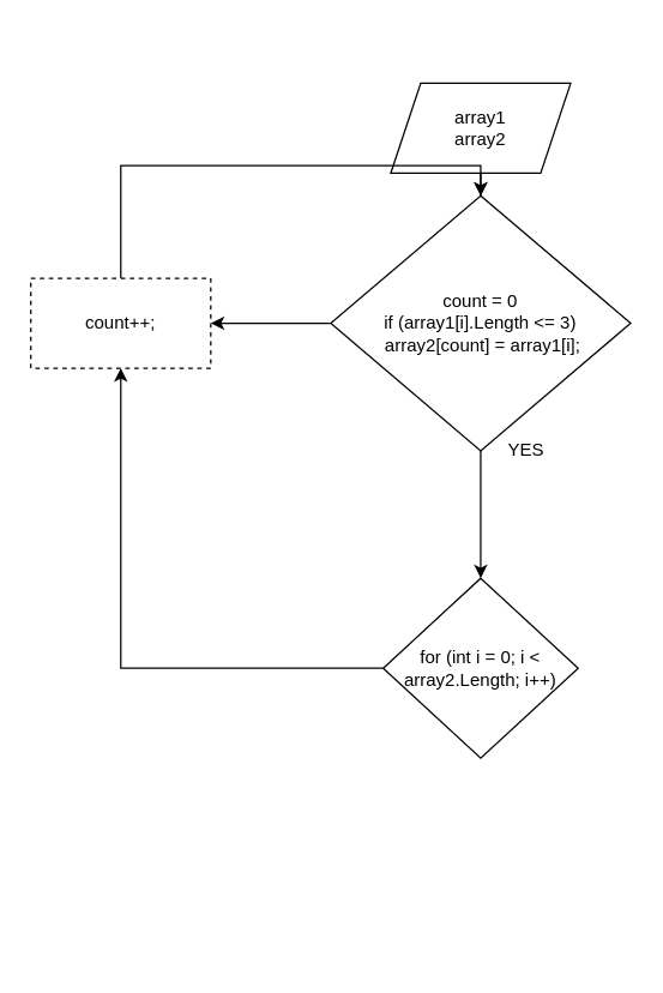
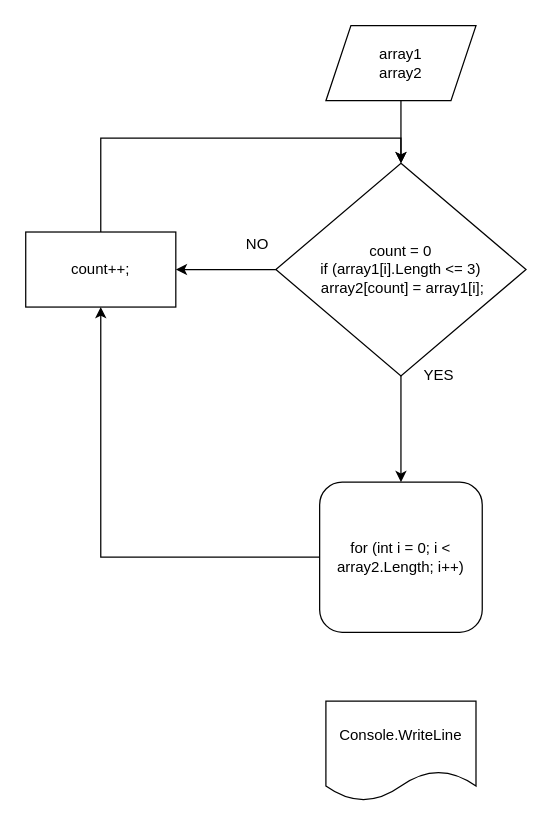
  <mxCell id="0" />
  <mxCell id="1" parent="0" />
  <mxCell id="2" style="edgeStyle=orthogonalEdgeStyle;rounded=0;orthogonalLoop=1;jettySize=auto;html=1;entryX=0.5;entryY=0;entryDx=0;entryDy=0;" parent="1" source="3" target="6" edge="1"><mxGeometry relative="1" as="geometry" /></mxCell>
- <mxCell id="3" value="array1&lt;br&gt;array2" style="shape=parallelogram;perimeter=parallelogramPerimeter;whiteSpace=wrap;html=1;fixedSize=1;" parent="1" vertex="1"><mxGeometry x="260" y="55" width="120" height="60" as="geometry" /></mxCell>
+ <mxCell id="3" value="array1&lt;br&gt;array2" style="shape=parallelogram;perimeter=parallelogramPerimeter;whiteSpace=wrap;html=1;fixedSize=1;" parent="1" vertex="1"><mxGeometry x="260" y="20" width="120" height="60" as="geometry" /></mxCell>
  <mxCell id="4" style="edgeStyle=orthogonalEdgeStyle;rounded=0;orthogonalLoop=1;jettySize=auto;html=1;entryX=0.5;entryY=0;entryDx=0;entryDy=0;" parent="1" source="6" target="8" edge="1"><mxGeometry relative="1" as="geometry" /></mxCell>
  <mxCell id="5" style="edgeStyle=orthogonalEdgeStyle;rounded=0;orthogonalLoop=1;jettySize=auto;html=1;" parent="1" source="6" target="10" edge="1"><mxGeometry relative="1" as="geometry" /></mxCell>
  <mxCell id="6" value="&lt;div&gt;count = 0&lt;/div&gt;&lt;div&gt;if (array1[i].Length &amp;lt;= 3)&lt;/div&gt;&lt;div&gt;&amp;nbsp;array2[count] = array1[i];&lt;/div&gt;" style="rhombus;whiteSpace=wrap;html=1;" parent="1" vertex="1"><mxGeometry x="220" y="130" width="200" height="170" as="geometry" /></mxCell>
  <mxCell id="7" style="edgeStyle=orthogonalEdgeStyle;rounded=0;orthogonalLoop=1;jettySize=auto;html=1;" parent="1" source="8" target="10" edge="1"><mxGeometry relative="1" as="geometry" /></mxCell>
- <mxCell id="8" value="for (int i = 0; i &amp;lt; array2.Length; i++)" style="rhombus;whiteSpace=wrap;html=1;" parent="1" vertex="1"><mxGeometry x="255" y="385" width="130" height="120" as="geometry" /></mxCell>
+ <mxCell id="8" value="for (int i = 0; i &amp;lt; array2.Length; i++)" style="whiteSpace=wrap;html=1;rounded=1;" parent="1" vertex="1"><mxGeometry x="255" y="385" width="130" height="120" as="geometry" /></mxCell>
  <mxCell id="9" style="edgeStyle=orthogonalEdgeStyle;rounded=0;orthogonalLoop=1;jettySize=auto;html=1;entryX=0.5;entryY=0;entryDx=0;entryDy=0;" parent="1" source="10" target="6" edge="1"><mxGeometry relative="1" as="geometry"><Array as="points"><mxPoint x="80" y="110" /><mxPoint x="320" y="110" /></Array></mxGeometry></mxCell>
- <mxCell id="10" value="&lt;span style=&quot;&quot;&gt;count++;&lt;/span&gt;" style="rounded=0;whiteSpace=wrap;html=1;dashed=1;" parent="1" vertex="1"><mxGeometry x="20" y="185" width="120" height="60" as="geometry" /></mxCell>
+ <mxCell id="10" value="&lt;span style=&quot;&quot;&gt;count++;&lt;/span&gt;" style="rounded=0;whiteSpace=wrap;html=1;" parent="1" vertex="1"><mxGeometry x="20" y="185" width="120" height="60" as="geometry" /></mxCell>
+ <mxCell id="11" value="Console.WriteLine" style="shape=document;whiteSpace=wrap;html=1;boundedLbl=1;" parent="1" vertex="1"><mxGeometry x="260" y="560" width="120" height="80" as="geometry" /></mxCell>
  <mxCell id="12" value="YES" style="text;html=1;align=center;verticalAlign=middle;resizable=0;points=[];autosize=1;strokeColor=none;fillColor=none;" parent="1" vertex="1"><mxGeometry x="330" y="290" width="40" height="20" as="geometry" /></mxCell>
+ <mxCell id="13" value="NO" style="text;html=1;align=center;verticalAlign=middle;resizable=0;points=[];autosize=1;strokeColor=none;fillColor=none;" parent="1" vertex="1"><mxGeometry x="190" y="185" width="30" height="20" as="geometry" /></mxCell>
